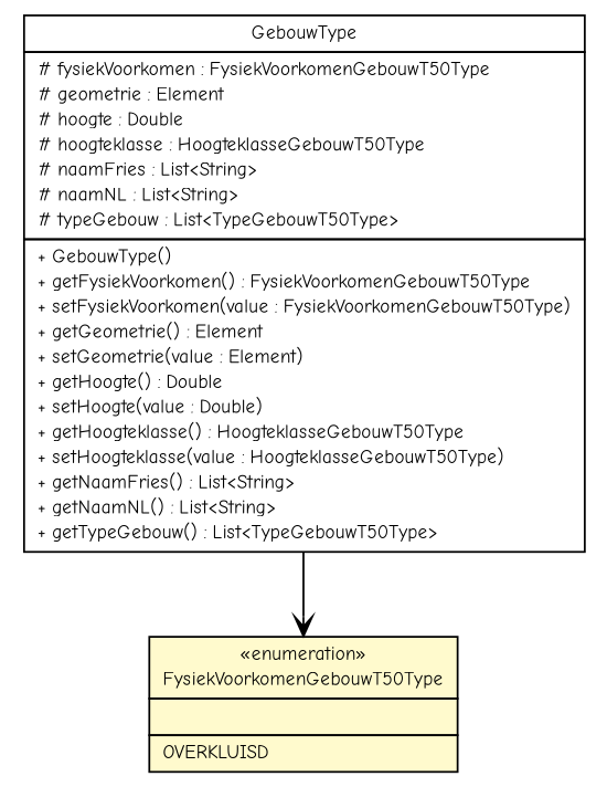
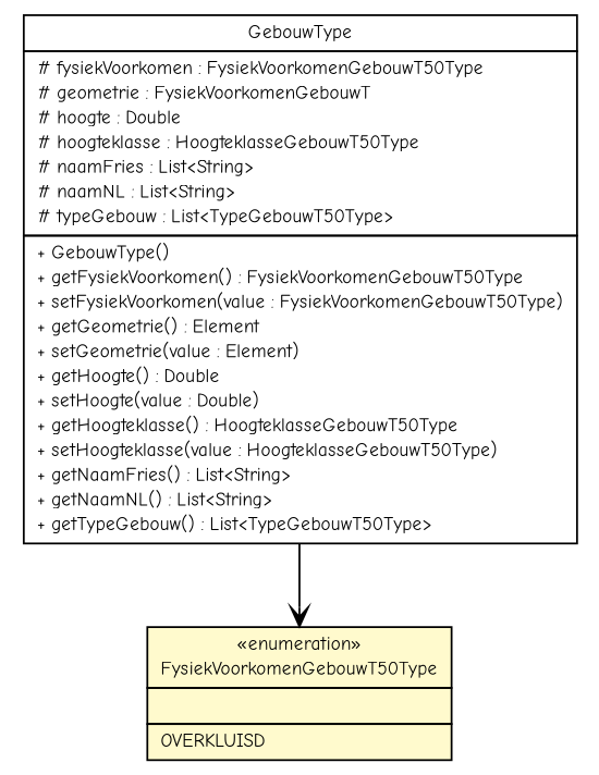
  digraph {
    nodesep=0.25
    ranksep=0.5
    fontname="Comic Neue"
    node [fontcolor=black fontname="Comic Neue" fontsize=10.0 shape=plaintext]
    n1 [label=<<table title="nl.b3p.topnl.top50nl.FysiekVoorkomenGebouwT50Type" border="0" cellborder="1" cellspacing="0" cellpadding="2" port="p" bgcolor="lemonChiffon" href="./FysiekVoorkomenGebouwT50Type.html"> 		<tr><td><table border="0" cellspacing="0" cellpadding="1"> <tr><td align="center" balign="center"> &#171;enumeration&#187; </td></tr> <tr><td align="center" balign="center"> FysiekVoorkomenGebouwT50Type </td></tr> 		</table></td></tr> 		<tr><td><table border="0" cellspacing="0" cellpadding="1"> <tr><td align="left" balign="left">  </td></tr> 		</table></td></tr> 		<tr><td><table border="0" cellspacing="0" cellpadding="1"> <tr><td align="left" balign="left"> OVERKLUISD </td></tr> 		</table></td></tr> 		</table>>]
-   n2 [label=<<table title="nl.b3p.topnl.top50nl.GebouwType" border="0" cellborder="1" cellspacing="0" cellpadding="2" port="p" href="./GebouwType.html"> 		<tr><td><table border="0" cellspacing="0" cellpadding="1"> <tr><td align="center" balign="center"> GebouwType </td></tr> 		</table></td></tr> 		<tr><td><table border="0" cellspacing="0" cellpadding="1"> <tr><td align="left" balign="left"> # fysiekVoorkomen : FysiekVoorkomenGebouwT50Type </td></tr> <tr><td align="left" balign="left"> # geometrie : Element </td></tr> <tr><td align="left" balign="left"> # hoogte : Double </td></tr> <tr><td align="left" balign="left"> # hoogteklasse : HoogteklasseGebouwT50Type </td></tr> <tr><td align="left" balign="left"> # naamFries : List&lt;String&gt; </td></tr> <tr><td align="left" balign="left"> # naamNL : List&lt;String&gt; </td></tr> <tr><td align="left" balign="left"> # typeGebouw : List&lt;TypeGebouwT50Type&gt; </td></tr> 		</table></td></tr> 		<tr><td><table border="0" cellspacing="0" cellpadding="1"> <tr><td align="left" balign="left"> + GebouwType() </td></tr> <tr><td align="left" balign="left"> + getFysiekVoorkomen() : FysiekVoorkomenGebouwT50Type </td></tr> <tr><td align="left" balign="left"> + setFysiekVoorkomen(value : FysiekVoorkomenGebouwT50Type) </td></tr> <tr><td align="left" balign="left"> + getGeometrie() : Element </td></tr> <tr><td align="left" balign="left"> + setGeometrie(value : Element) </td></tr> <tr><td align="left" balign="left"> + getHoogte() : Double </td></tr> <tr><td align="left" balign="left"> + setHoogte(value : Double) </td></tr> <tr><td align="left" balign="left"> + getHoogteklasse() : HoogteklasseGebouwT50Type </td></tr> <tr><td align="left" balign="left"> + setHoogteklasse(value : HoogteklasseGebouwT50Type) </td></tr> <tr><td align="left" balign="left"> + getNaamFries() : List&lt;String&gt; </td></tr> <tr><td align="left" balign="left"> + getNaamNL() : List&lt;String&gt; </td></tr> <tr><td align="left" balign="left"> + getTypeGebouw() : List&lt;TypeGebouwT50Type&gt; </td></tr> 		</table></td></tr> 		</table>>]
+   n2 [label=<<table title="nl.b3p.topnl.top50nl.GebouwType" border="0" cellborder="1" cellspacing="0" cellpadding="2" port="p" href="./GebouwType.html"> 		<tr><td><table border="0" cellspacing="0" cellpadding="1"> <tr><td align="center" balign="center"> GebouwType </td></tr> 		</table></td></tr> 		<tr><td><table border="0" cellspacing="0" cellpadding="1"> <tr><td align="left" balign="left"> # fysiekVoorkomen : FysiekVoorkomenGebouwT50Type </td></tr> <tr><td align="left" balign="left"> # geometrie : FysiekVoorkomenGebouwT </td></tr> <tr><td align="left" balign="left"> # hoogte : Double </td></tr> <tr><td align="left" balign="left"> # hoogteklasse : HoogteklasseGebouwT50Type </td></tr> <tr><td align="left" balign="left"> # naamFries : List&lt;String&gt; </td></tr> <tr><td align="left" balign="left"> # naamNL : List&lt;String&gt; </td></tr> <tr><td align="left" balign="left"> # typeGebouw : List&lt;TypeGebouwT50Type&gt; </td></tr> 		</table></td></tr> 		<tr><td><table border="0" cellspacing="0" cellpadding="1"> <tr><td align="left" balign="left"> + GebouwType() </td></tr> <tr><td align="left" balign="left"> + getFysiekVoorkomen() : FysiekVoorkomenGebouwT50Type </td></tr> <tr><td align="left" balign="left"> + setFysiekVoorkomen(value : FysiekVoorkomenGebouwT50Type) </td></tr> <tr><td align="left" balign="left"> + getGeometrie() : Element </td></tr> <tr><td align="left" balign="left"> + setGeometrie(value : Element) </td></tr> <tr><td align="left" balign="left"> + getHoogte() : Double </td></tr> <tr><td align="left" balign="left"> + setHoogte(value : Double) </td></tr> <tr><td align="left" balign="left"> + getHoogteklasse() : HoogteklasseGebouwT50Type </td></tr> <tr><td align="left" balign="left"> + setHoogteklasse(value : HoogteklasseGebouwT50Type) </td></tr> <tr><td align="left" balign="left"> + getNaamFries() : List&lt;String&gt; </td></tr> <tr><td align="left" balign="left"> + getNaamNL() : List&lt;String&gt; </td></tr> <tr><td align="left" balign="left"> + getTypeGebouw() : List&lt;TypeGebouwT50Type&gt; </td></tr> 		</table></td></tr> 		</table>>]
    n2 -> n1 [arrowhead=open color=black fontcolor=black fontname="Comic Neue" fontsize=10.0 headport=p labelfontname=Helvetica labelfontsize=10 tailport=p]
  }
